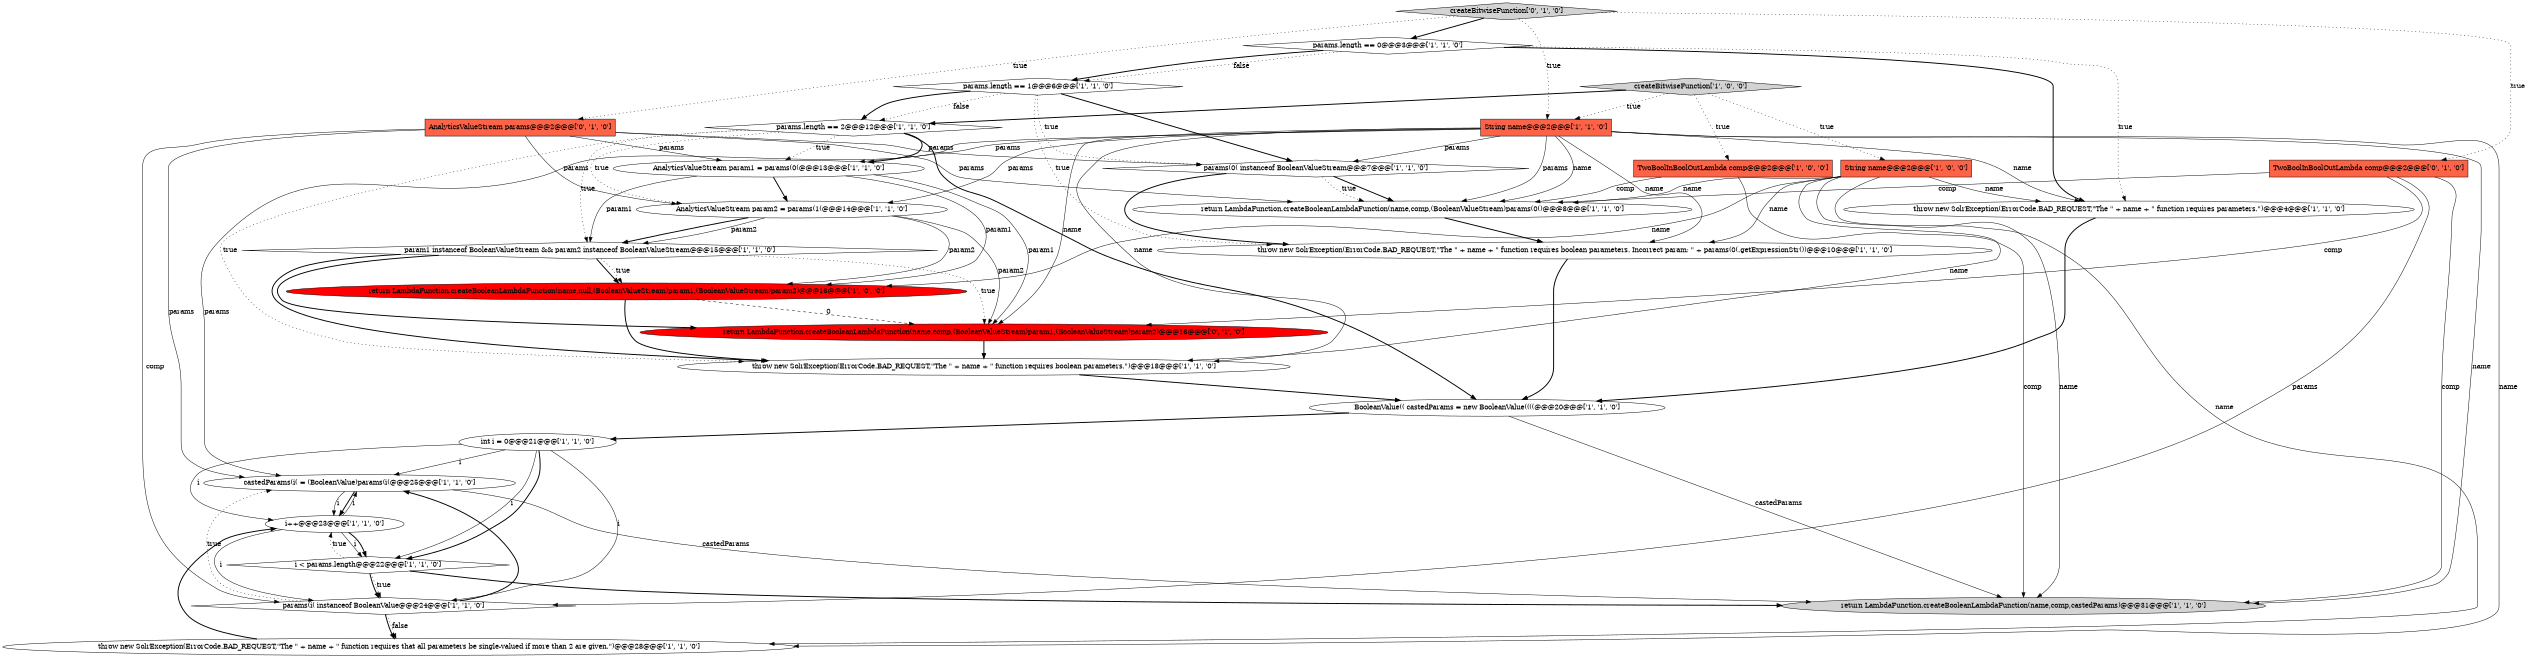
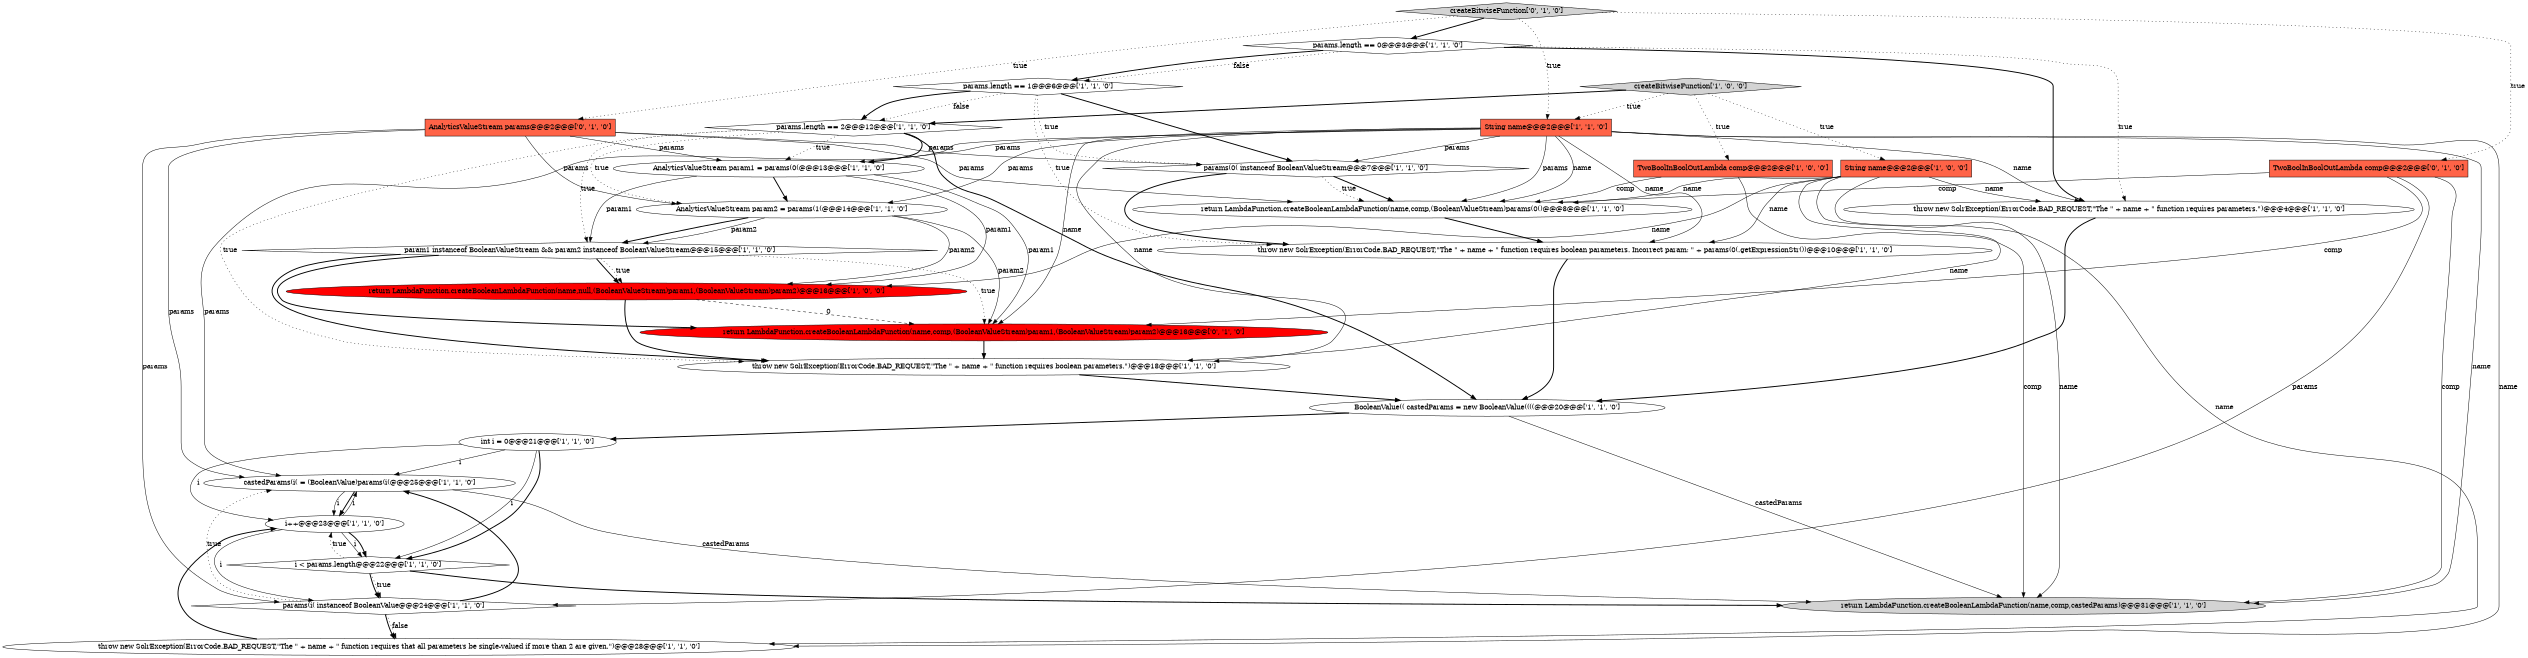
  digraph {
    node [fillcolor=white shape=ellipse style=filled]
    edge [style=solid]
    n1 [fillcolor=red label="return LambdaFunction.createBooleanLambdaFunction(name,null,(BooleanValueStream)param1,(BooleanValueStream)param2)@@@16@@@['1', '0', '0']"]
    n2 [label="throw new SolrException(ErrorCode.BAD_REQUEST,\"The \" + name + \" function requires boolean parameters.\")@@@18@@@['1', '1', '0']"]
    n3 [fillcolor=red label="return LambdaFunction.createBooleanLambdaFunction(name,comp,(BooleanValueStream)param1,(BooleanValueStream)param2)@@@16@@@['0', '1', '0']"]
    n4 [label="BooleanValue(( castedParams = new BooleanValue((((@@@20@@@['1', '1', '0']"]
    n5 [fillcolor=lightgray label="return LambdaFunction.createBooleanLambdaFunction(name,comp,castedParams)@@@31@@@['1', '1', '0']"]
    n6 [fillcolor=tomato label="AnalyticsValueStream params@@@2@@@['0', '1', '0']" shape=box]
    n7 [label="castedParams(i( = (BooleanValue)params(i(@@@25@@@['1', '1', '0']"]
    n8 [label="params(0( instanceof BooleanValueStream@@@7@@@['1', '1', '0']" shape=diamond]
    n9 [label="AnalyticsValueStream param2 = params(1(@@@14@@@['1', '1', '0']"]
    n10 [label="AnalyticsValueStream param1 = params(0(@@@13@@@['1', '1', '0']"]
    n11 [label="return LambdaFunction.createBooleanLambdaFunction(name,comp,(BooleanValueStream)params(0()@@@8@@@['1', '1', '0']"]
    n12 [label="params(i( instanceof BooleanValue@@@24@@@['1', '1', '0']" shape=diamond]
    n13 [label="i++@@@23@@@['1', '1', '0']"]
    n14 [label="throw new SolrException(ErrorCode.BAD_REQUEST,\"The \" + name + \" function requires boolean parameters. Incorrect param: \" + params(0(.getExpressionStr())@@@10@@@['1', '1', '0']"]
    n15 [label="param1 instanceof BooleanValueStream && param2 instanceof BooleanValueStream@@@15@@@['1', '1', '0']" shape=diamond]
    n16 [label="throw new SolrException(ErrorCode.BAD_REQUEST,\"The \" + name + \" function requires that all parameters be single-valued if more than 2 are given.\")@@@28@@@['1', '1', '0']"]
    n17 [fillcolor=tomato label="TwoBoolInBoolOutLambda comp@@@2@@@['0', '1', '0']" shape=box]
    n18 [fillcolor=tomato label="String name@@@2@@@['1', '0', '0']" shape=box]
    n19 [label="throw new SolrException(ErrorCode.BAD_REQUEST,\"The \" + name + \" function requires parameters.\")@@@4@@@['1', '1', '0']"]
    n20 [fillcolor=tomato label="TwoBoolInBoolOutLambda comp@@@2@@@['1', '0', '0']" shape=box]
    n21 [label="i < params.length@@@22@@@['1', '1', '0']" shape=diamond]
    n22 [label="int i = 0@@@21@@@['1', '1', '0']"]
    n23 [label="params.length == 2@@@12@@@['1', '1', '0']" shape=diamond]
    n24 [label="params.length == 0@@@3@@@['1', '1', '0']" shape=diamond]
    n25 [label="params.length == 1@@@6@@@['1', '1', '0']" shape=diamond]
    n26 [fillcolor=lightgray label="createBitwiseFunction['0', '1', '0']" shape=diamond]
    n27 [fillcolor=tomato label="String name@@@2@@@['1', '1', '0']" shape=box]
    n28 [fillcolor=lightgray label="createBitwiseFunction['1', '0', '0']" shape=diamond]
    n1 -> n2 [style=bold]
    n1 -> n3 [label=0 style=dashed]
    n2 -> n4 [style=bold]
    n3 -> n2 [style=bold]
    n4 -> n5 [label=castedParams]
    n4 -> n22 [style=bold]
    n6 -> n7 [label=params]
    n6 -> n8 [label=params]
    n6 -> n9 [label=params]
    n6 -> n10 [label=params]
    n6 -> n11 [label=params]
-   n6 -> n12 [label=comp]
+   n6 -> n12 [label=params]
    n7 -> n5 [label=castedParams]
    n7 -> n13 [label=i]
    n7 -> n13 [style=bold]
    n8 -> n11 [style=bold]
    n8 -> n11 [label=true style=dotted]
    n8 -> n14 [style=bold]
    n9 -> n1 [label=param2]
    n9 -> n3 [label=param2]
    n9 -> n15 [label=param2]
    n9 -> n15 [style=bold]
    n10 -> n1 [label=param1]
    n10 -> n3 [label=param1]
    n10 -> n9 [style=bold]
    n10 -> n15 [label=param1]
    n11 -> n14 [style=bold]
    n12 -> n7 [style=bold]
    n12 -> n7 [label=true style=dotted]
    n12 -> n16 [style=bold]
    n12 -> n16 [label=false style=dotted]
    n13 -> n7 [label=i]
    n13 -> n12 [label=i]
    n13 -> n21 [label=i]
    n13 -> n21 [style=bold]
    n14 -> n4 [style=bold]
    n15 -> n1 [style=bold]
    n15 -> n1 [label=true style=dotted]
    n15 -> n2 [style=bold]
    n15 -> n3 [label=true style=dotted]
    n15 -> n3 [style=bold]
    n16 -> n13 [style=bold]
    n17 -> n3 [label=comp]
    n17 -> n5 [label=comp]
    n17 -> n11 [label=comp]
    n17 -> n12 [label=params]
    n18 -> n1 [label=name]
    n18 -> n2 [label=name]
    n18 -> n5 [label=name]
    n18 -> n11 [label=name]
    n18 -> n14 [label=name]
    n18 -> n16 [label=name]
    n18 -> n19 [label=name]
    n19 -> n4 [style=bold]
    n20 -> n5 [label=comp]
    n20 -> n11 [label=comp]
    n21 -> n5 [style=bold]
    n21 -> n12 [label=true style=dotted]
    n21 -> n12 [style=bold]
    n21 -> n13 [label=true style=dotted]
    n22 -> n7 [label=i]
-   n22 -> n12 [label=i]
    n22 -> n13 [label=i]
    n22 -> n21 [label=i]
    n22 -> n21 [style=bold]
    n23 -> n2 [label=true style=dotted]
    n23 -> n4 [style=bold]
    n23 -> n9 [label=true style=dotted]
    n23 -> n10 [style=bold]
    n23 -> n10 [label=true style=dotted]
    n23 -> n15 [label=true style=dotted]
    n24 -> n19 [label=true style=dotted]
    n24 -> n19 [style=bold]
    n24 -> n25 [label=false style=dotted]
    n24 -> n25 [style=bold]
    n25 -> n8 [label=true style=dotted]
    n25 -> n8 [style=bold]
    n25 -> n14 [label=true style=dotted]
    n25 -> n23 [style=bold]
    n25 -> n23 [label=false style=dotted]
    n26 -> n6 [label=true style=dotted]
    n26 -> n17 [label=true style=dotted]
    n26 -> n24 [style=bold]
    n26 -> n27 [label=true style=dotted]
    n27 -> n2 [label=name]
    n27 -> n3 [label=name]
    n27 -> n5 [label=name]
    n27 -> n7 [label=params]
    n27 -> n8 [label=params]
    n27 -> n9 [label=params]
    n27 -> n10 [label=params]
    n27 -> n11 [label=params]
    n27 -> n11 [label=name]
    n27 -> n14 [label=name]
    n27 -> n16 [label=name]
    n27 -> n19 [label=name]
    n28 -> n18 [label=true style=dotted]
    n28 -> n20 [label=true style=dotted]
    n28 -> n23 [style=bold]
    n28 -> n27 [label=true style=dotted]
  }
